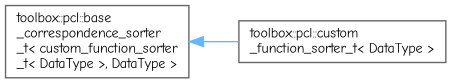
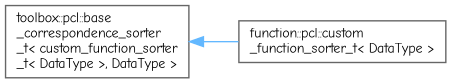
  digraph {
    rankdir=LR
    fontname="Comic Neue"
    node [color=grey40 fillcolor=white fontname="Comic Neue" fontsize=10 shape=box style=filled]
    n1 [height=0.2 label="toolbox::pcl::base\l_correspondence_sorter\l_t\< custom_function_sorter\l_t\< DataType \>, DataType \>" width=0.4]
-   n2 [height=0.2 label="toolbox::pcl::custom\l_function_sorter_t\< DataType \>" width=0.4]
+   n2 [height=0.2 label="function::pcl::custom\l_function_sorter_t\< DataType \>" width=0.4]
    n1 -> n2 [color=steelblue1 dir=back fontname="Comic Neue" fontsize=10 labelfontname=Helvetica labelfontsize=10 style=solid]
  }
